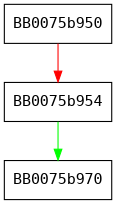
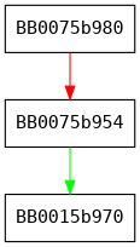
  digraph {
    fontname="DejaVu Sans Mono"
    splines=ortho
    node [fontname="DejaVu Sans Mono" shape=box]
    edge [fontname="DejaVu Sans Mono"]
-   BB0075b950
+   BB0075b950 [label=BB0075b980]
    BB0075b954
-   BB0075b970
+   BB0075b970 [label=BB0015b970]
    BB0075b950 -> BB0075b954 [color=red]
    BB0075b954 -> BB0075b970 [color=green]
  }
